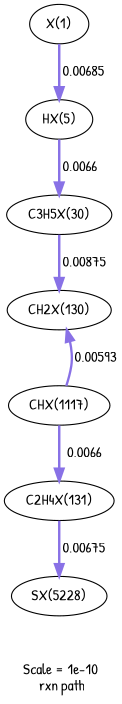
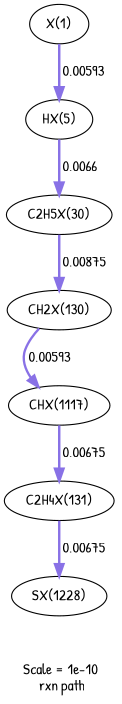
  digraph {
    fontname="Patrick Hand"
    label="Scale = 1e-10\l rxn path"
    node [fontname="Patrick Hand"]
    edge [arrowsize=1.12 color="0.7, 0.507, 0.9" fontname="Patrick Hand" style="setlinewidth(2.23)"]
    n1 [label="X(1)"]
    n2 [label="HX(5)"]
-   n3 [label="C3H5X(30)"]
+   n3 [label="C2H5X(30)"]
    n4 [label="CH2X(130)"]
    n5 [label="CHX(1117)"]
    n6 [label="C2H4X(131)"]
-   n7 [label="SX(5228)"]
-   n1 -> n2 [label=" 0.00685" style="setlinewidth(2.24)"]
+   n7 [label="SX(1228)"]
+   n1 -> n2 [label=" 0.00593" style="setlinewidth(2.24)"]
    n2 -> n3 [label=" 0.0066"]
    n3 -> n4 [arrowsize=1.11 label=" 0.00875"]
-   n5 -> n4 [arrowsize=1.06 color="0.7, 0.506, 0.9" label=" 0.00593" style="setlinewidth(2.13)"]
-   n5 -> n6 [arrowsize=1.11 label=" 0.0066"]
+   n4 -> n5 [arrowsize=1.06 color="0.7, 0.506, 0.9" label=" 0.00593" style="setlinewidth(2.13)"]
+   n5 -> n6 [arrowsize=1.11 label=" 0.00675"]
    n6 -> n7 [arrowsize=1.1 color="0.7, 0.506, 0.9" label=" 0.00675" style="setlinewidth(2.2)"]
  }
